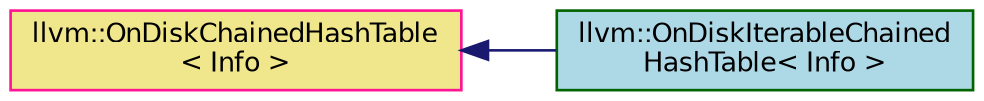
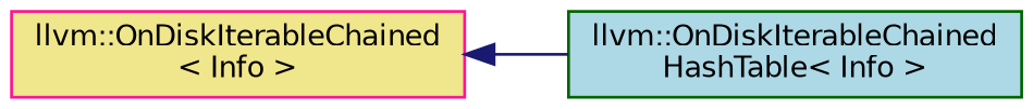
  digraph {
    rankdir=LR
    node [fontname=Helvetica fontsize=10 shape=box style=filled]
    n1 [color=darkgreen fillcolor=lightblue fontcolor=black height=0.2 label="llvm::OnDiskIterableChained\lHashTable\< Info \>" width=0.4]
-   n2 [color=deeppink height=0.2 label="llvm::OnDiskChainedHashTable\l\< Info \>" width=0.4 fillcolor=khaki]
+   n2 [color=deeppink height=0.2 label="llvm::OnDiskIterableChained\l\< Info \>" width=0.4 fillcolor=khaki]
    n2 -> n1 [color=midnightblue dir=back fontname=Helvetica fontsize=10 labelfontname=Helvetica labelfontsize=10 style=solid]
  }
